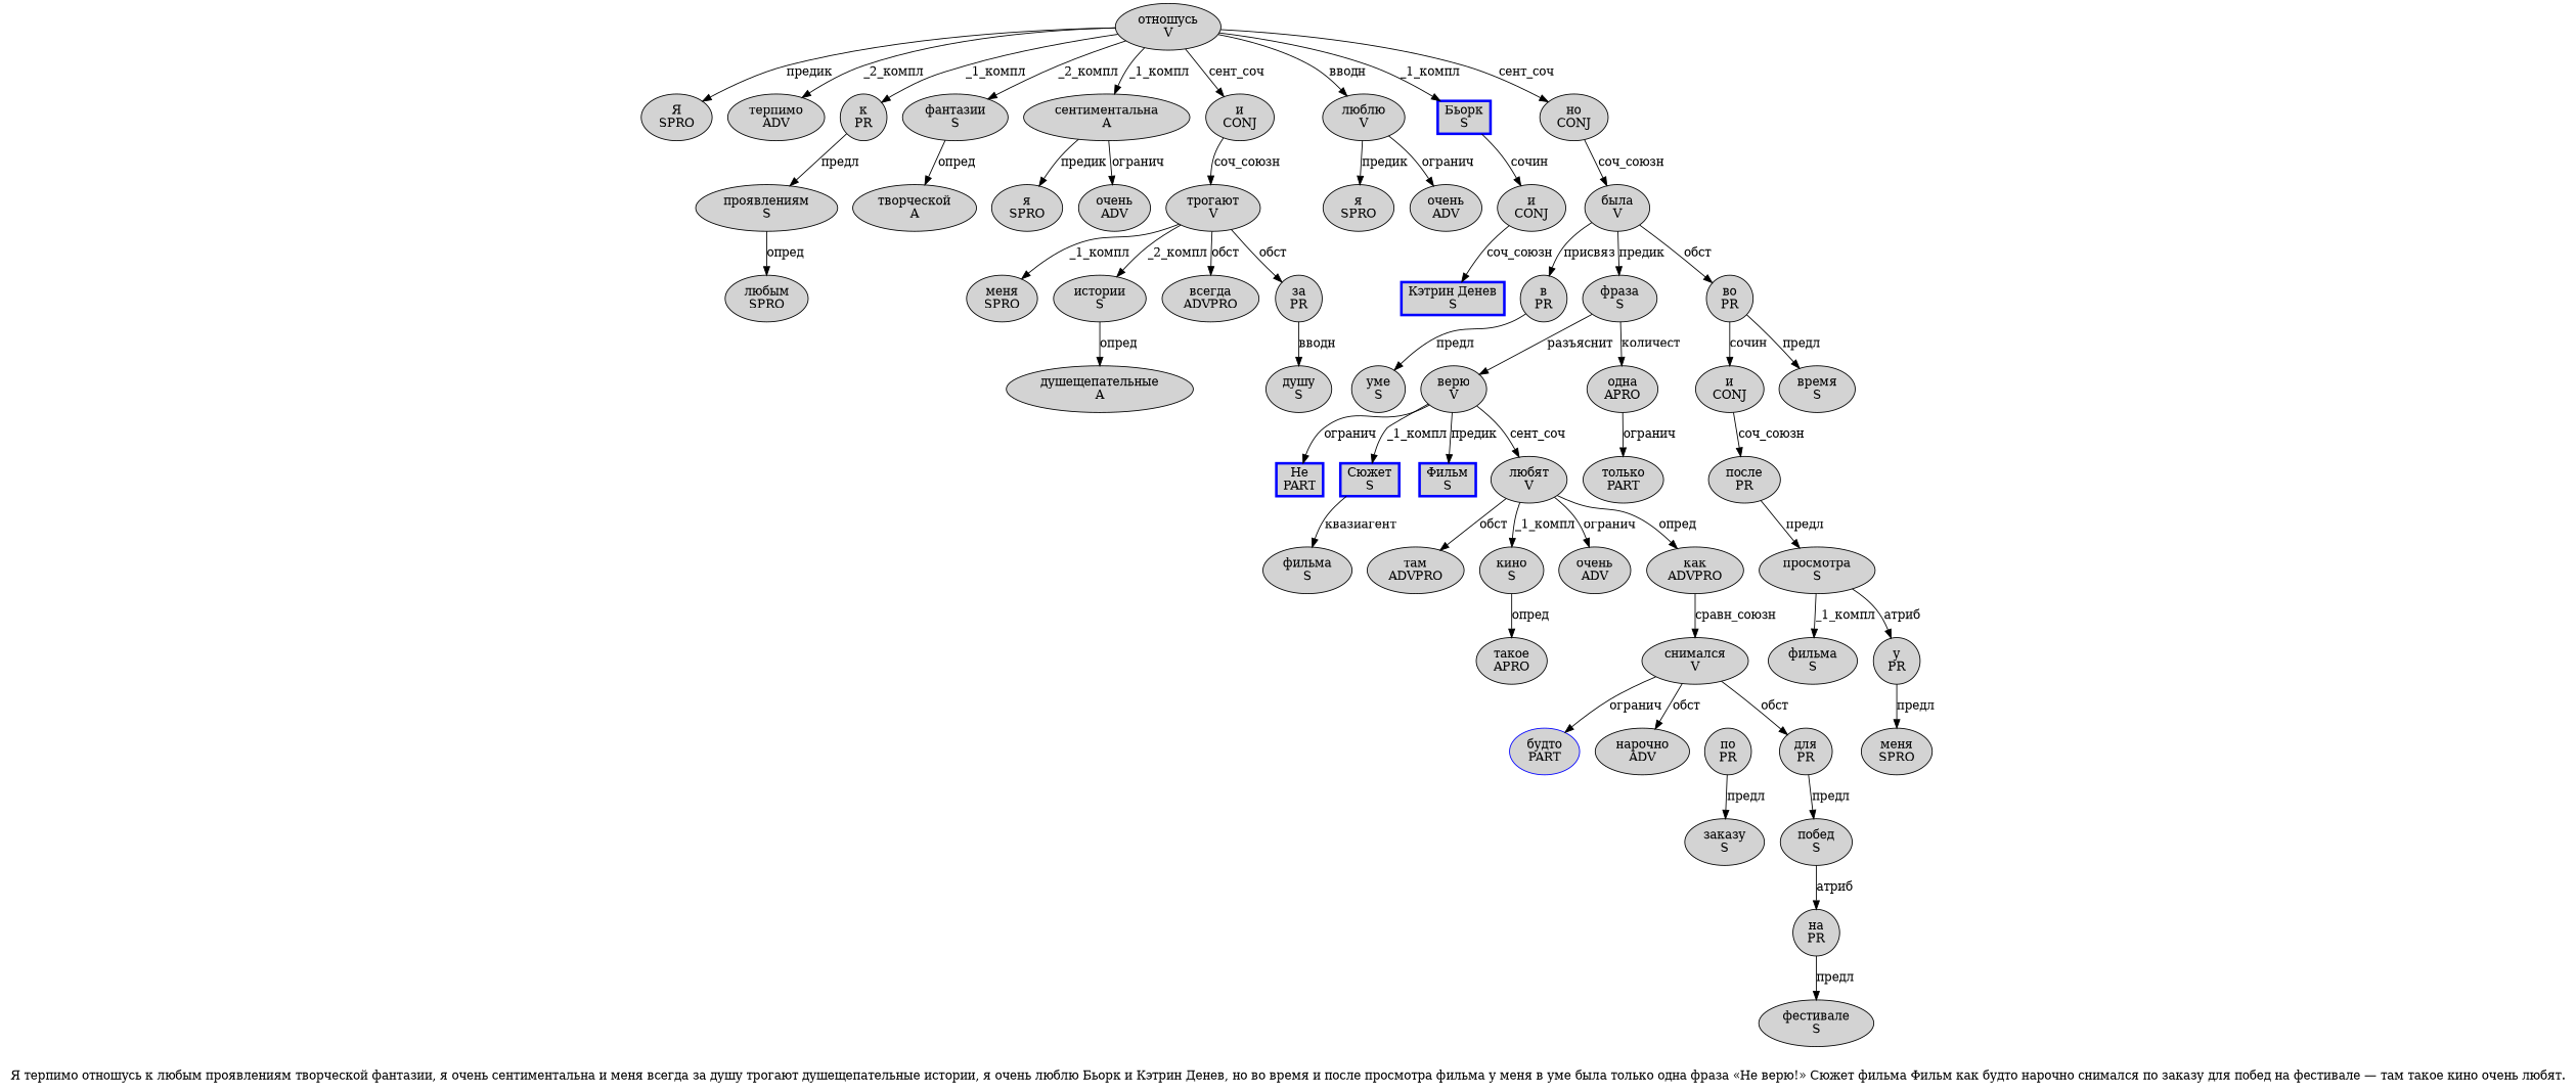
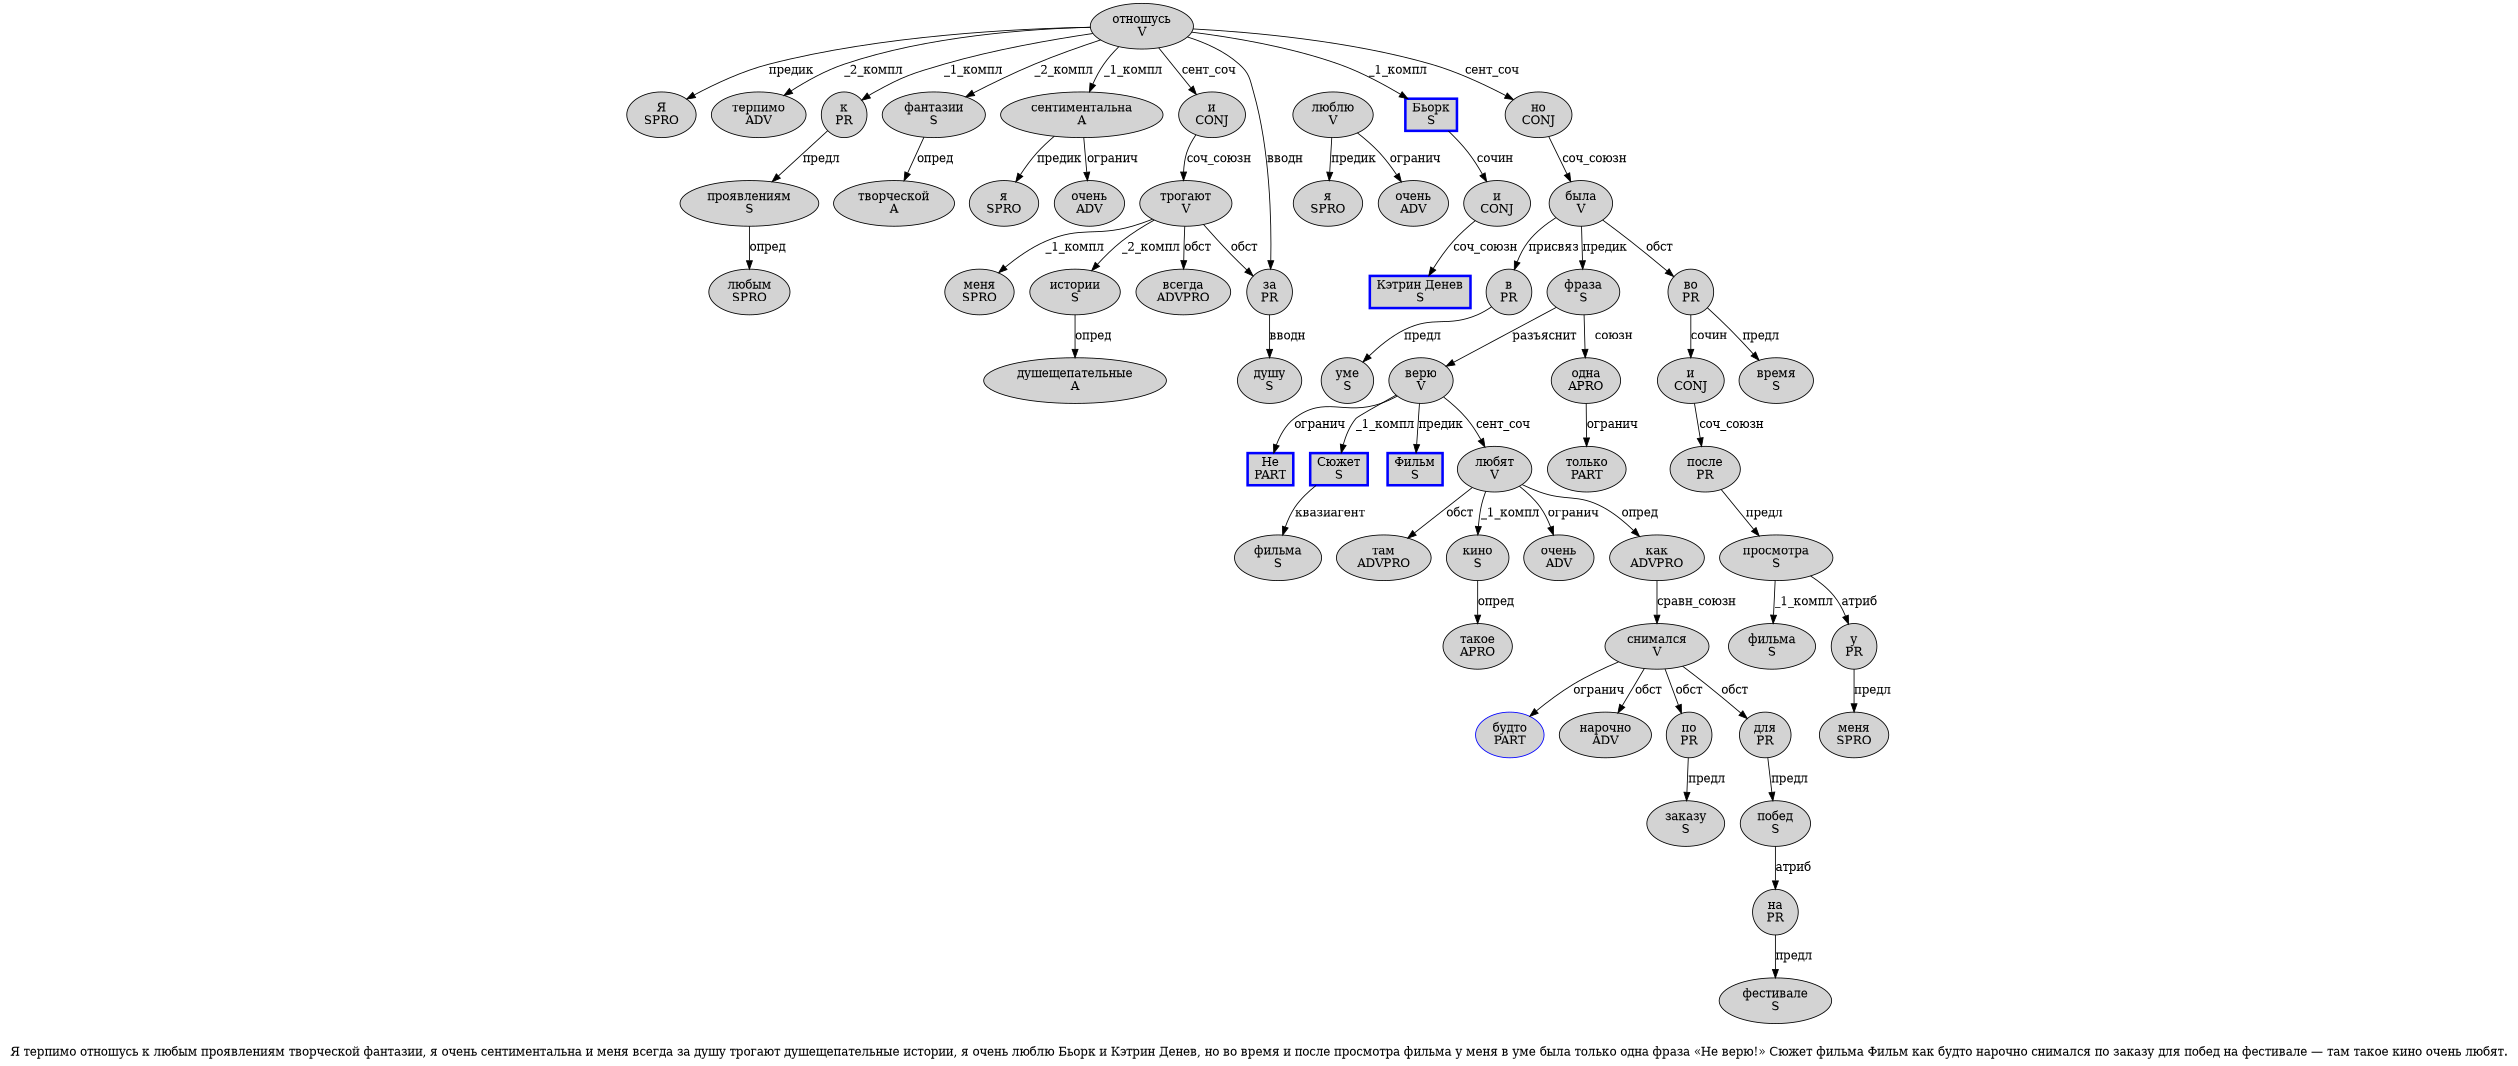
  digraph {
    label="Я терпимо отношусь к любым проявлениям творческой фантазии, я очень сентиментальна и меня всегда за душу трогают душещепательные истории, я очень люблю Бьорк и Кэтрин Денев, но во время и после просмотра фильма у меня в уме была только одна фраза «Не верю!» Сюжет фильма Фильм как будто нарочно снимался по заказу для побед на фестивале — там такое кино очень любят."
    node [fillcolor=lightgray penwidth=1 shape=ellipse style=filled]
    n1 [label="Я\nSPRO"]
    n2 [label="терпимо\nADV"]
    n3 [label="отношусь\nV"]
    n4 [label="к\nPR"]
    n5 [label="фантазии\nS"]
    n6 [label="сентиментальна\nA"]
    n7 [label="и\nCONJ"]
    n8 [label="люблю\nV"]
    n9 [color=blue label="Бьорк\nS" penwidth=3 shape=box]
    n10 [label="но\nCONJ"]
    n11 [label="проявлениям\nS"]
    n12 [label="творческой\nA"]
    n13 [label="я\nSPRO"]
    n14 [label="очень\nADV"]
    n15 [label="трогают\nV"]
    n16 [label="я\nSPRO"]
    n17 [label="очень\nADV"]
    n18 [label="и\nCONJ"]
    n19 [label="была\nV"]
    n20 [label="любым\nSPRO"]
    n21 [label="меня\nSPRO"]
    n22 [label="всегда\nADVPRO"]
    n23 [label="за\nPR"]
    n24 [label="истории\nS"]
    n25 [label="душу\nS"]
    n26 [label="душещепательные\nA"]
    n27 [color=blue label="Кэтрин Денев\nS" penwidth=3 shape=box]
    n28 [label="во\nPR"]
    n29 [label="в\nPR"]
    n30 [label="фраза\nS"]
    n31 [label="время\nS"]
    n32 [label="и\nCONJ"]
    n33 [label="после\nPR"]
    n34 [label="просмотра\nS"]
    n35 [label="фильма\nS"]
    n36 [label="у\nPR"]
    n37 [label="меня\nSPRO"]
    n38 [label="уме\nS"]
    n39 [label="одна\nAPRO"]
    n40 [label="верю\nV"]
    n41 [label="только\nPART"]
    n42 [color=blue label="Не\nPART" penwidth=3 shape=box]
    n43 [color=blue label="Сюжет\nS" penwidth=3 shape=box]
    n44 [color=blue label="Фильм\nS" penwidth=3 shape=box]
    n45 [label="любят\nV"]
    n46 [label="фильма\nS"]
    n47 [label="как\nADVPRO"]
    n48 [label="там\nADVPRO"]
    n49 [label="кино\nS"]
    n50 [label="очень\nADV"]
    n51 [label="снимался\nV"]
    n52 [color=blue label="будто\nPART"]
    n53 [label="нарочно\nADV"]
    n54 [label="по\nPR"]
    n55 [label="для\nPR"]
    n56 [label="заказу\nS"]
    n57 [label="побед\nS"]
    n58 [label="на\nPR"]
    n59 [label="фестивале\nS"]
    n60 [label="такое\nAPRO"]
    n3 -> n1 [label="предик"]
    n3 -> n2 [label="_2_компл"]
    n3 -> n4 [label="_1_компл"]
    n3 -> n5 [label="_2_компл"]
    n3 -> n6 [label="_1_компл"]
    n3 -> n7 [label="сент_соч"]
-   n3 -> n8 [label="вводн"]
+   n3 -> n23 [label="вводн"]
    n3 -> n9 [label="_1_компл"]
    n3 -> n10 [label="сент_соч"]
    n4 -> n11 [label="предл"]
    n5 -> n12 [label="опред"]
    n6 -> n13 [label="предик"]
    n6 -> n14 [label="огранич"]
    n7 -> n15 [label="соч_союзн"]
    n8 -> n16 [label="предик"]
    n8 -> n17 [label="огранич"]
    n9 -> n18 [label="сочин"]
    n10 -> n19 [label="соч_союзн"]
    n11 -> n20 [label="опред"]
    n15 -> n21 [label="_1_компл"]
    n15 -> n22 [label="обст"]
    n15 -> n23 [label="обст"]
    n15 -> n24 [label="_2_компл"]
    n18 -> n27 [label="соч_союзн"]
    n19 -> n28 [label="обст"]
    n19 -> n29 [label="присвяз"]
    n19 -> n30 [label="предик"]
    n23 -> n25 [label="вводн"]
    n24 -> n26 [label="опред"]
    n28 -> n31 [label="предл"]
    n28 -> n32 [label="сочин"]
    n29 -> n38 [label="предл"]
-   n30 -> n39 [label="количест"]
+   n30 -> n39 [label="союзн"]
    n30 -> n40 [label="разъяснит"]
    n32 -> n33 [label="соч_союзн"]
    n33 -> n34 [label="предл"]
    n34 -> n35 [label="_1_компл"]
    n34 -> n36 [label="атриб"]
    n36 -> n37 [label="предл"]
    n39 -> n41 [label="огранич"]
    n40 -> n42 [label="огранич"]
    n40 -> n43 [label="_1_компл"]
    n40 -> n44 [label="предик"]
    n40 -> n45 [label="сент_соч"]
    n43 -> n46 [label="квазиагент"]
    n45 -> n47 [label="опред"]
    n45 -> n48 [label="обст"]
    n45 -> n49 [label="_1_компл"]
    n45 -> n50 [label="огранич"]
    n47 -> n51 [label="сравн_союзн"]
    n49 -> n60 [label="опред"]
    n51 -> n52 [label="огранич"]
    n51 -> n53 [label="обст"]
+   n51 -> n54 [label="обст"]
    n51 -> n55 [label="обст"]
    n54 -> n56 [label="предл"]
    n55 -> n57 [label="предл"]
    n57 -> n58 [label="атриб"]
    n58 -> n59 [label="предл"]
  }
